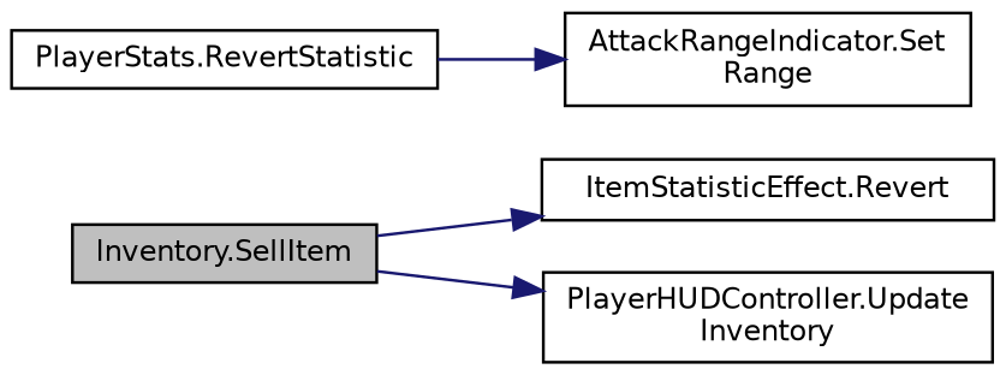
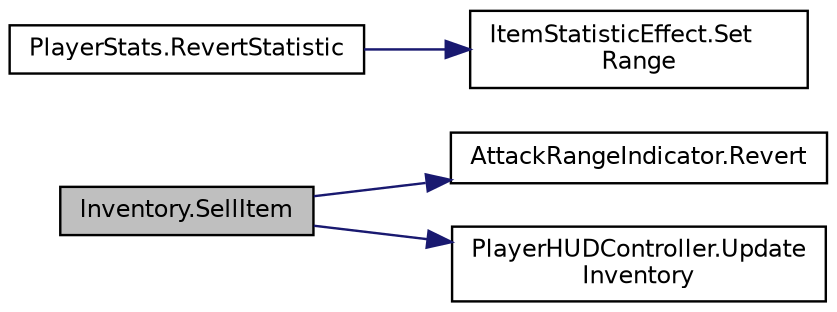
  digraph {
    rankdir=LR
    node [color=black fillcolor=white fontname=Helvetica fontsize=10 shape=record style=filled]
    edge [color=midnightblue fontname=Helvetica fontsize=10 labelfontname=Helvetica labelfontsize=10 style=solid]
    n1 [fillcolor=grey75 fontcolor=black height=0.2 label="Inventory.SellItem" width=0.4]
-   n2 [height=0.2 label="ItemStatisticEffect.Revert" width=0.4]
+   n2 [height=0.2 label="AttackRangeIndicator.Revert" width=0.4]
    n3 [height=0.2 label="PlayerHUDController.Update\lInventory" width=0.4]
    n4 [height=0.2 label="PlayerStats.RevertStatistic" width=0.4]
-   n5 [height=0.2 label="AttackRangeIndicator.Set\lRange" width=0.4]
+   n5 [height=0.2 label="ItemStatisticEffect.Set\lRange" width=0.4]
    n1 -> n2
    n1 -> n3
    n4 -> n5
  }
